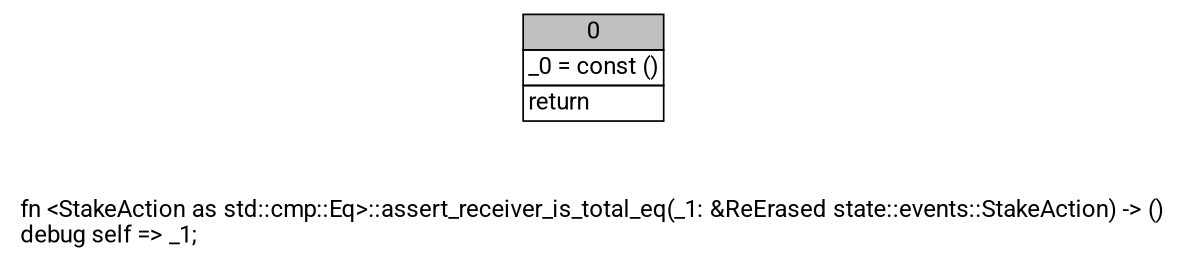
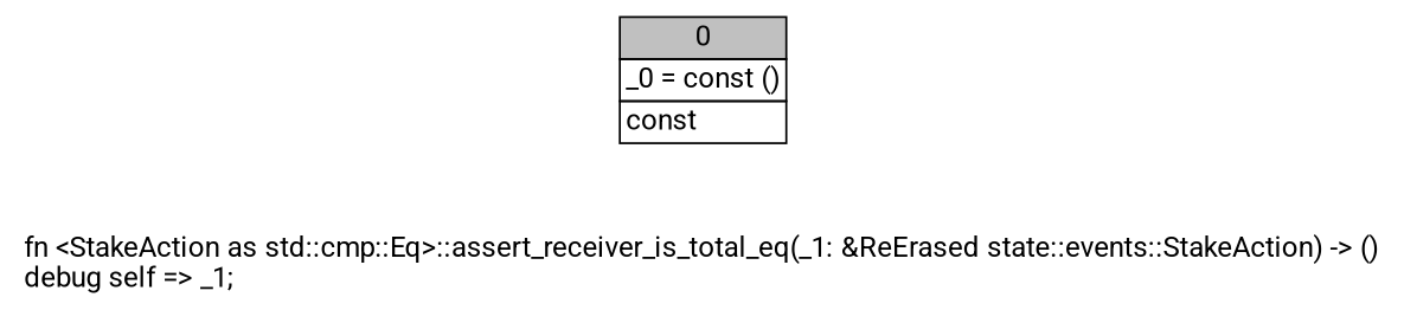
  digraph {
    fontname=Roboto
    label=<fn &lt;StakeAction as std::cmp::Eq&gt;::assert_receiver_is_total_eq(_1: &amp;ReErased state::events::StakeAction) -&gt; ()<br align="left"/>debug self =&gt; _1;<br align="left"/>>
    rankdir=LR
-   n1 [fontname=Roboto label=<<table border="0" cellborder="1" cellspacing="0"><tr><td bgcolor="gray" align="center" colspan="1">0</td></tr><tr><td align="left" balign="left">_0 = const ()<br/></td></tr><tr><td align="left">return</td></tr></table>> shape=none]
+   n1 [fontname=Roboto label=<<table border="0" cellborder="1" cellspacing="0"><tr><td bgcolor="gray" align="center" colspan="1">0</td></tr><tr><td align="left" balign="left">_0 = const ()<br/></td></tr><tr><td align="left">const</td></tr></table>> shape=none]
  }
